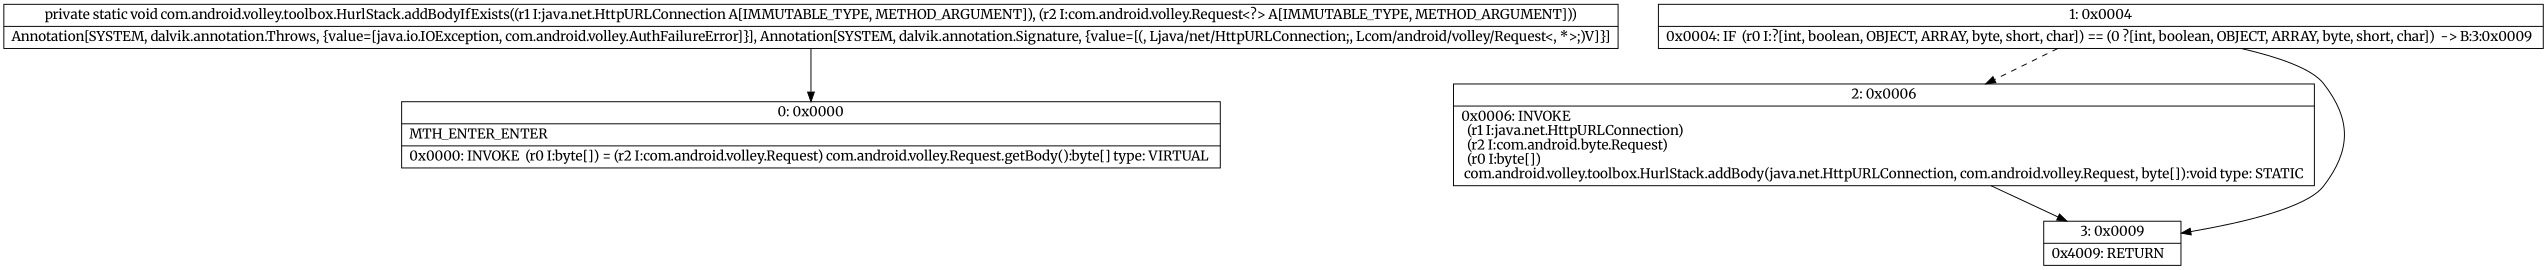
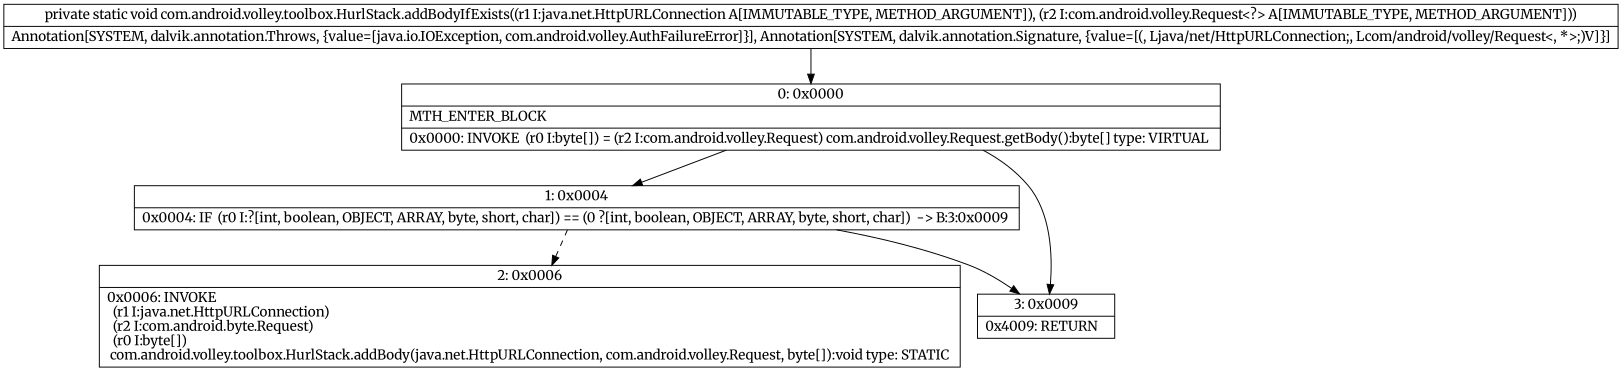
  digraph {
    fontname=Merriweather
    node [fontname=Merriweather shape=record]
    edge [fontname=Merriweather]
-   n1 [label="{0\:\ 0x0000|MTH_ENTER_ENTER\l|0x0000: INVOKE  (r0 I:byte[]) = (r2 I:com.android.volley.Request) com.android.volley.Request.getBody():byte[] type: VIRTUAL \l}"]
+   n1 [label="{0\:\ 0x0000|MTH_ENTER_BLOCK\l|0x0000: INVOKE  (r0 I:byte[]) = (r2 I:com.android.volley.Request) com.android.volley.Request.getBody():byte[] type: VIRTUAL \l}"]
    n2 [label="{1\:\ 0x0004|0x0004: IF  (r0 I:?[int, boolean, OBJECT, ARRAY, byte, short, char]) == (0 ?[int, boolean, OBJECT, ARRAY, byte, short, char])  \-\> B:3:0x0009 \l}"]
    n3 [label="{2\:\ 0x0006|0x0006: INVOKE  \l  (r1 I:java.net.HttpURLConnection)\l  (r2 I:com.android.byte.Request)\l  (r0 I:byte[])\l com.android.volley.toolbox.HurlStack.addBody(java.net.HttpURLConnection, com.android.volley.Request, byte[]):void type: STATIC \l}"]
    n4 [label="{3\:\ 0x0009|0x4009: RETURN   \l}"]
    n5 [label="{private static void com.android.volley.toolbox.HurlStack.addBodyIfExists((r1 I:java.net.HttpURLConnection A[IMMUTABLE_TYPE, METHOD_ARGUMENT]), (r2 I:com.android.volley.Request\<?\> A[IMMUTABLE_TYPE, METHOD_ARGUMENT]))  | Annotation[SYSTEM, dalvik.annotation.Throws, \{value=[java.io.IOException, com.android.volley.AuthFailureError]\}], Annotation[SYSTEM, dalvik.annotation.Signature, \{value=[(, Ljava\/net\/HttpURLConnection;, Lcom\/android\/volley\/Request\<, *\>;)V]\}]\l}"]
+   n1 -> n2
    n2 -> n3 [style=dashed]
    n2 -> n4
-   n3 -> n4
+   n1 -> n4
    n5 -> n1
  }
